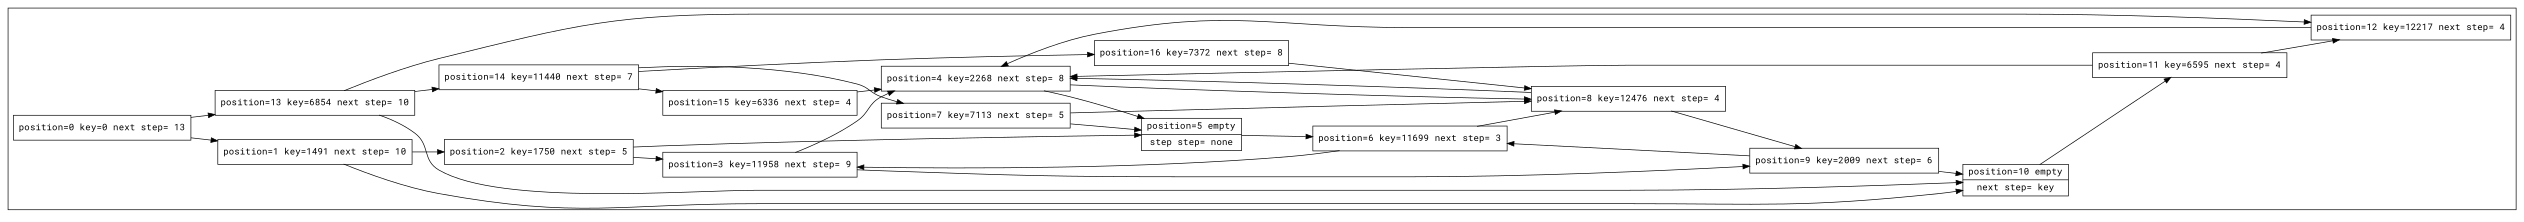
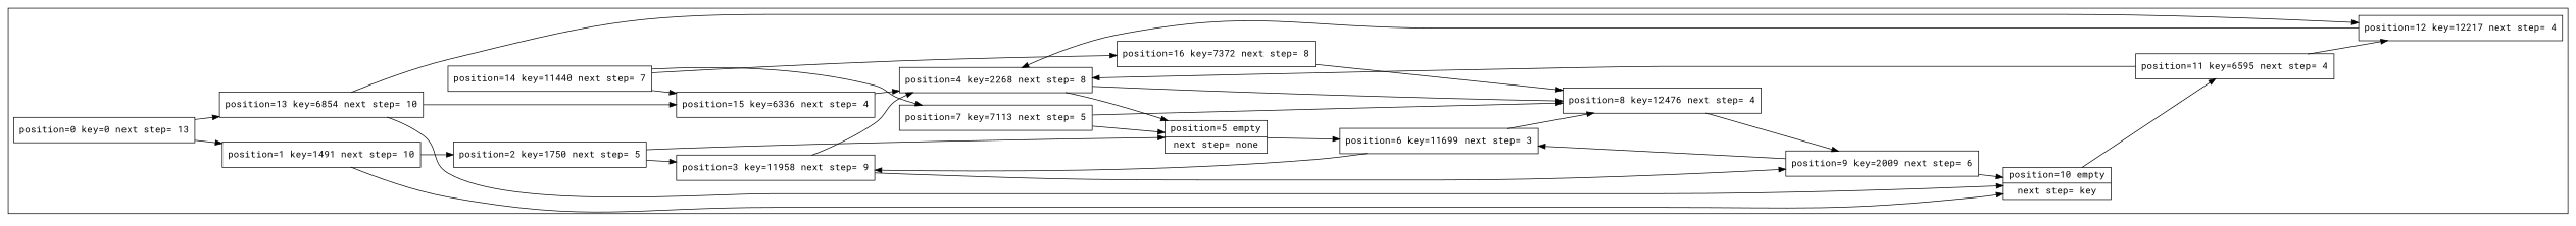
  digraph {
    fontname="Roboto Mono"
    rankdir=LR
    node [fontname="Roboto Mono" shape=record]
    edge [fontname="Roboto Mono"]
    n1 [label="{position=0 key=0 next step= 13 }"]
    n2 [label="{position=1 key=1491 next step= 10 }"]
    n3 [label="{position=13 key=6854 next step= 10 }"]
    n4 [label="{position=2 key=1750 next step= 5 }"]
    n5 [label="position=10 empty|next step= key }"]
    n6 [label="{position=3 key=11958 next step= 9 }"]
-   n7 [label="position=5 empty|step step= none }"]
+   n7 [label="position=5 empty|next step= none }"]
    n8 [label="{position=4 key=2268 next step= 8 }"]
    n9 [label="{position=9 key=2009 next step= 6 }"]
    n10 [label="{position=8 key=12476 next step= 4 }"]
    n11 [label="{position=6 key=11699 next step= 3 }"]
    n12 [label="{position=7 key=7113 next step= 5 }"]
    n13 [label="{position=11 key=6595 next step= 4 }"]
    n14 [label="{position=12 key=12217 next step= 4 }"]
    n15 [label="{position=14 key=11440 next step= 7 }"]
    n16 [label="{position=15 key=6336 next step= 4 }"]
    n17 [label="{position=16 key=7372 next step= 8 }"]
    subgraph cluster_1 {
      n1
      n2
      n3
      n4
      n5
      n6
      n7
      n8
      n9
      n10
      n11
      n12
      n13
      n14
      n15
      n16
      n17
    }
    n1 -> n2
    n1 -> n3
    n2 -> n4
    n2 -> n5
    n3 -> n5
    n3 -> n14
-   n3 -> n15
+   n3 -> n16
    n4 -> n6
    n4 -> n7
    n5 -> n13
    n6 -> n8
    n6 -> n9
    n7 -> n11
    n8 -> n7
    n8 -> n10
    n9 -> n5
    n9 -> n11
-   n10 -> n8
    n10 -> n9
    n11 -> n6
    n11 -> n10
    n12 -> n7
    n12 -> n10
    n13 -> n8
    n13 -> n14
    n14 -> n8
    n15 -> n12
    n15 -> n16
    n15 -> n17
    n16 -> n8
    n17 -> n10
  }
